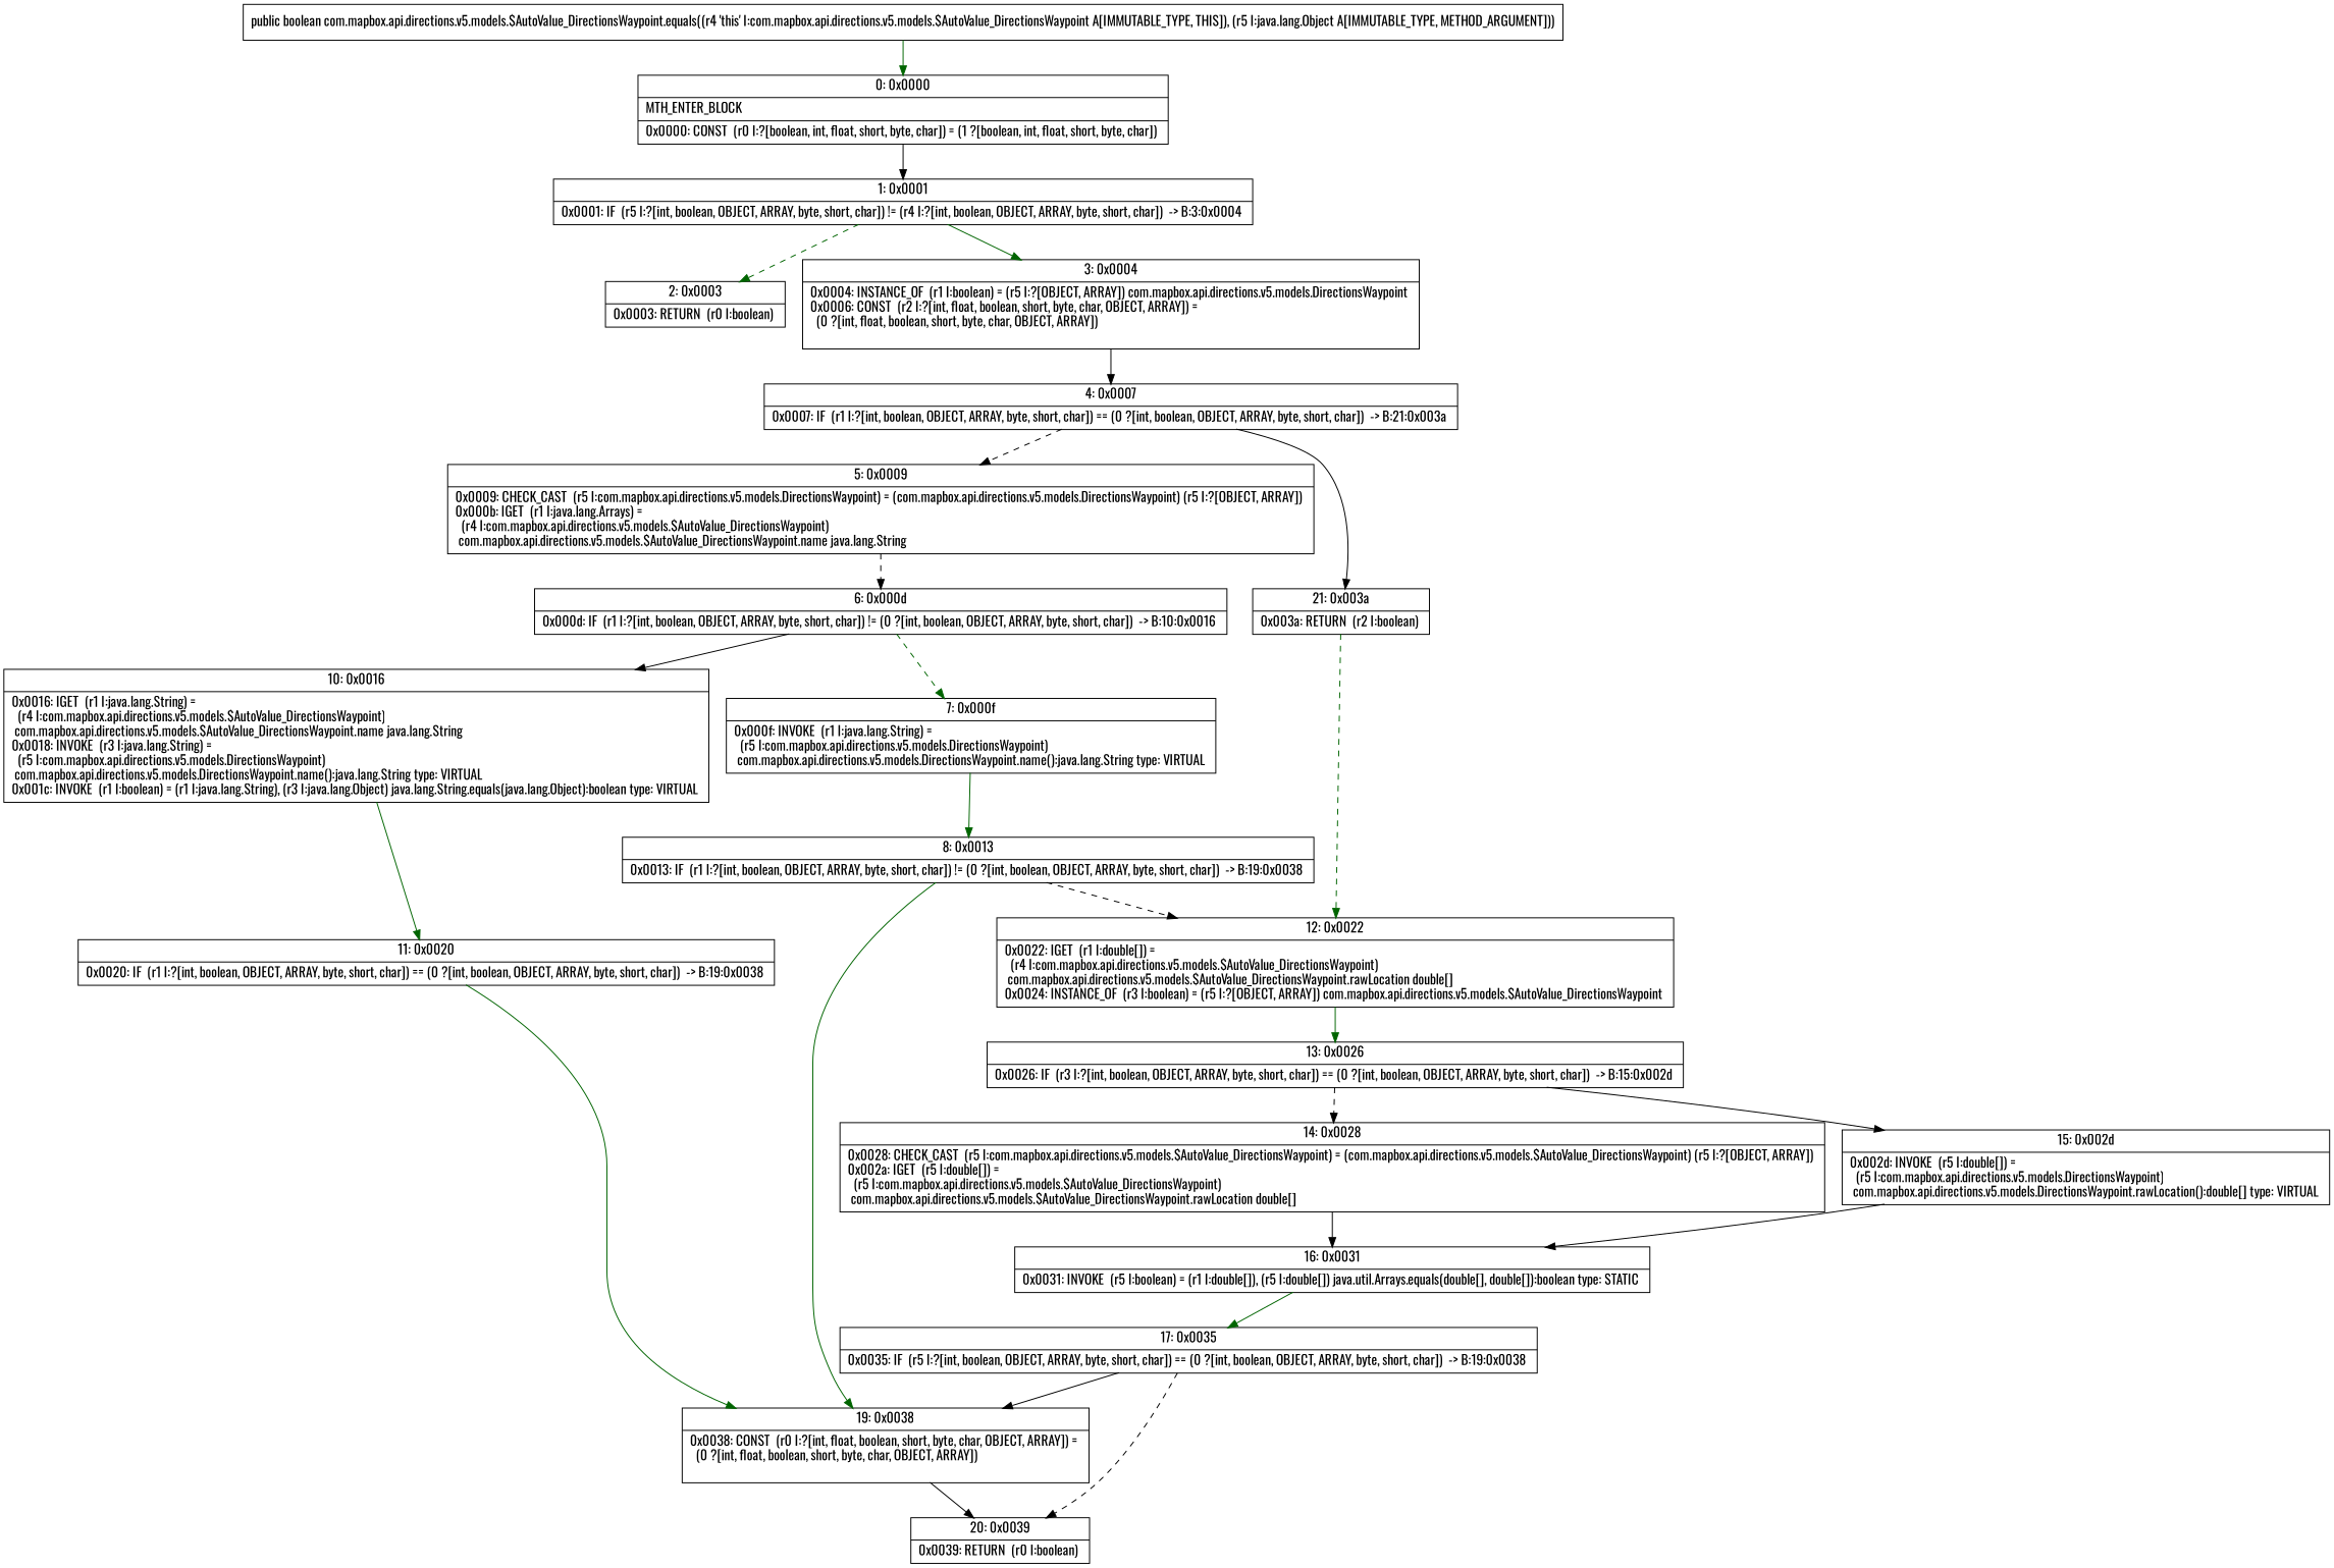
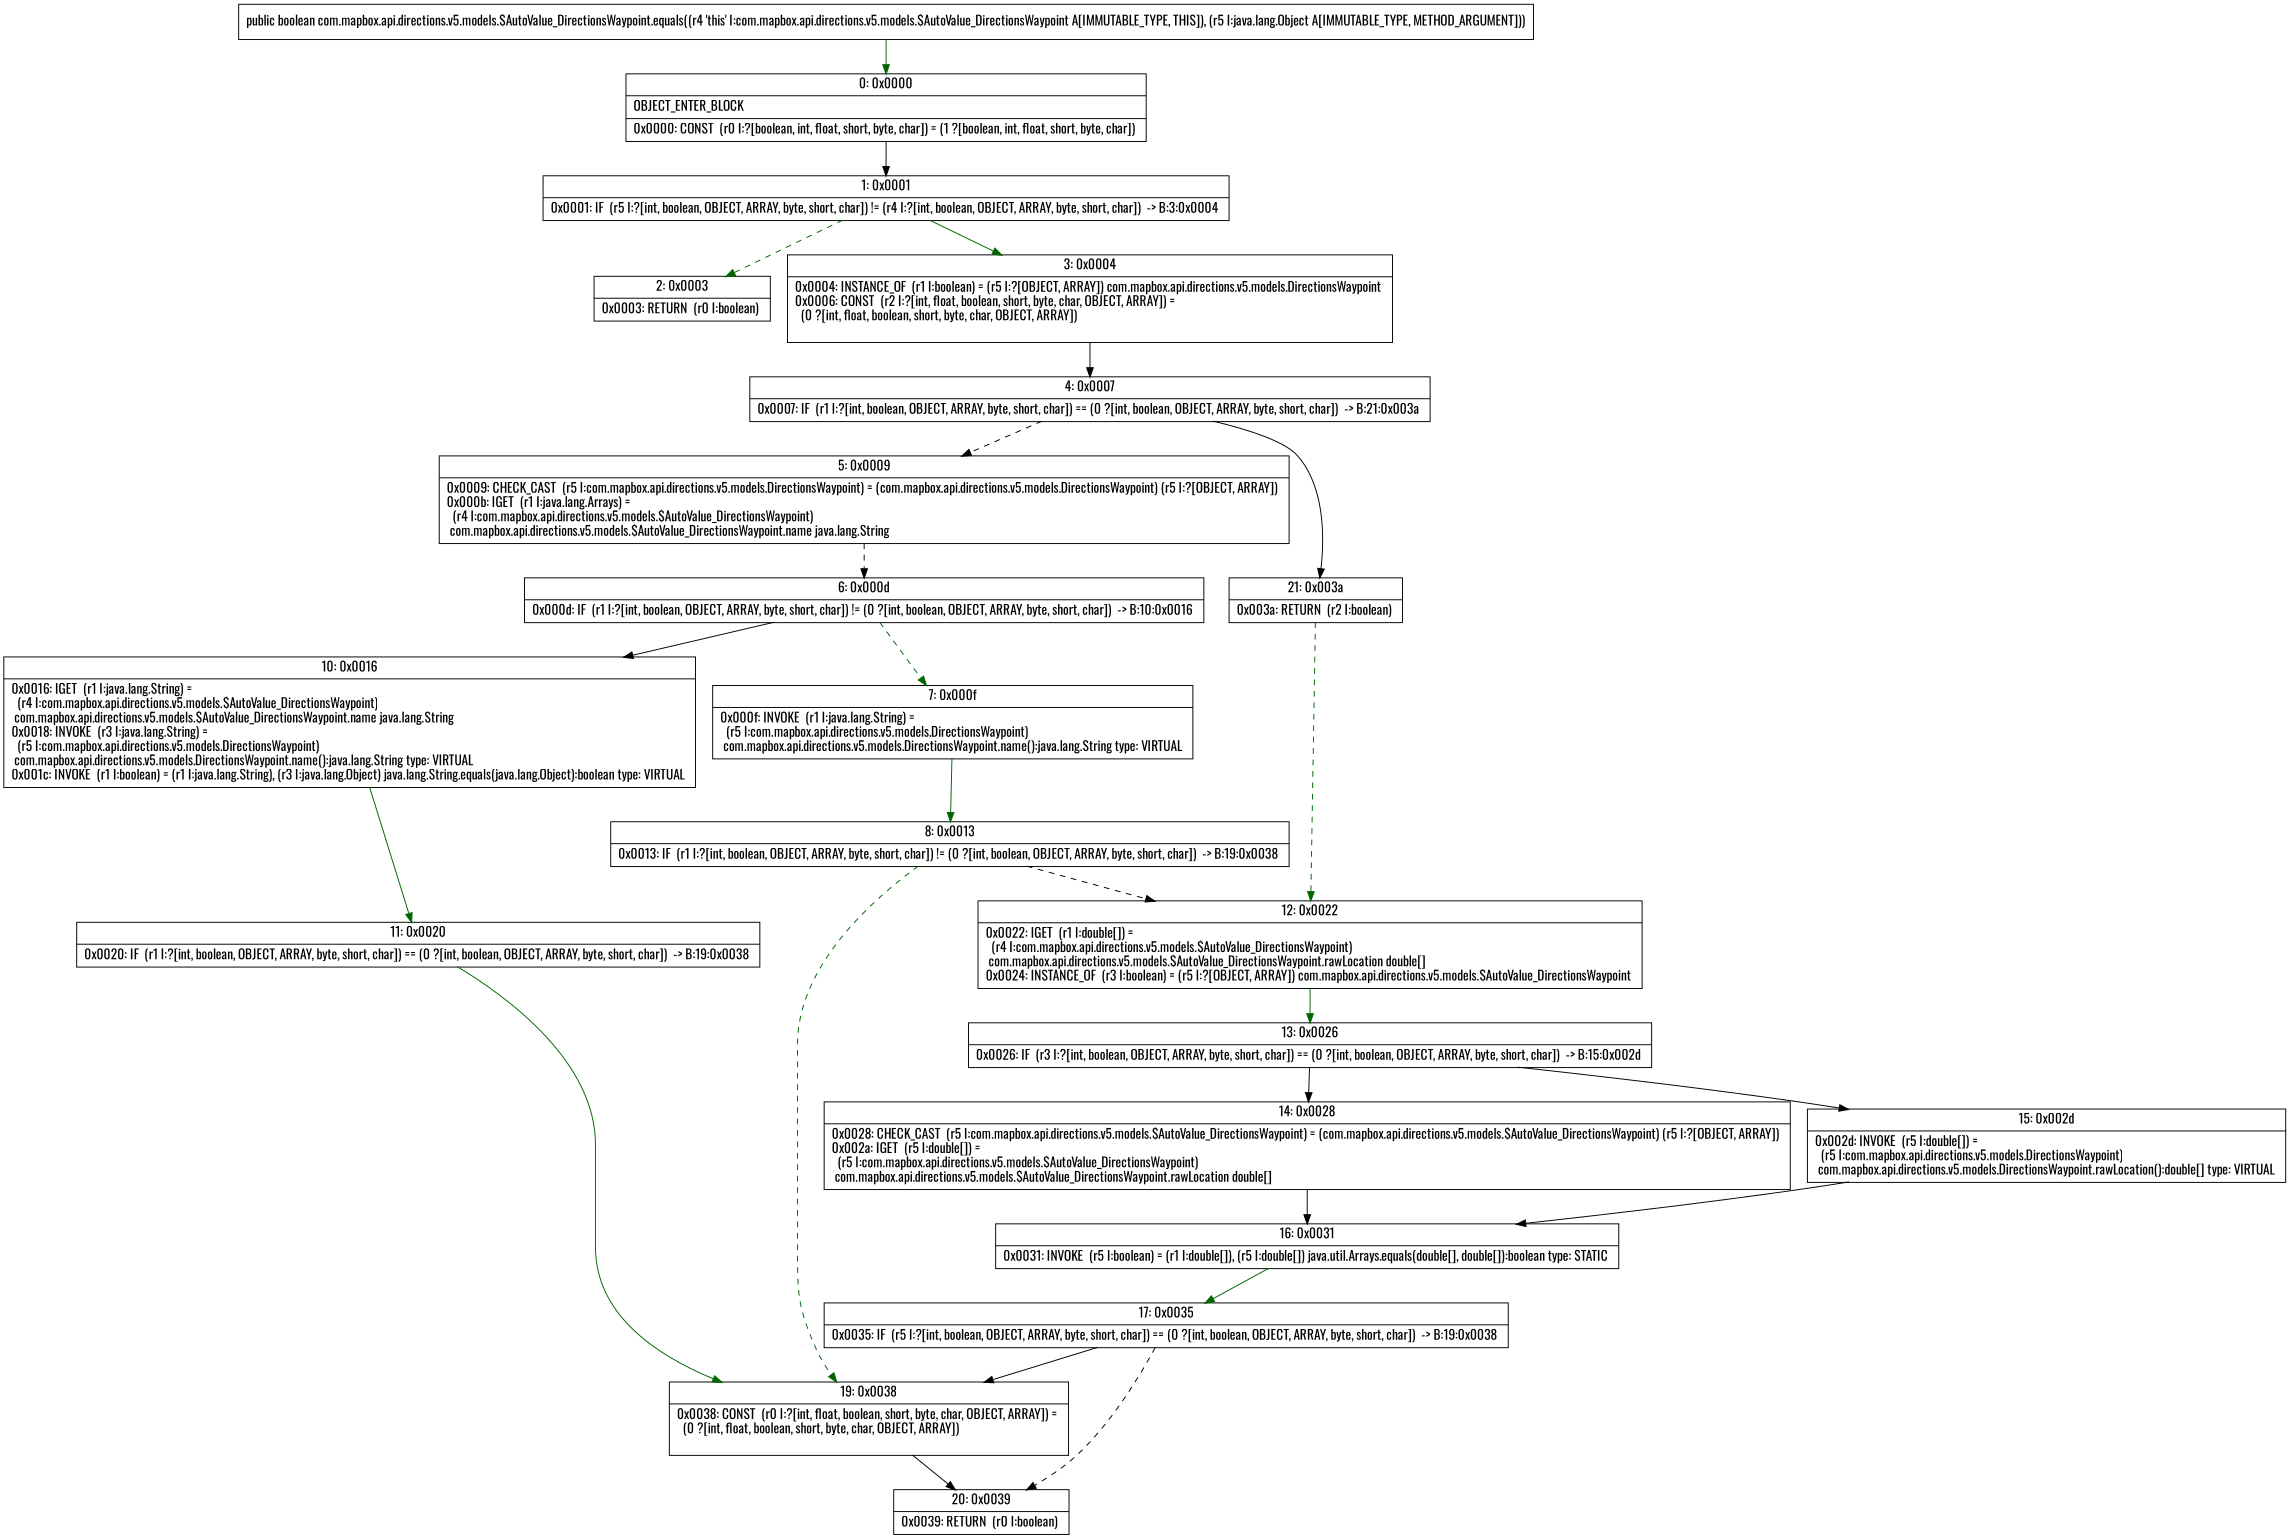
  digraph {
    fontname=Oswald
    node [fontname=Oswald shape=record]
    edge [color=black fontname=Oswald]
-   n1 [label="{0\:\ 0x0000|MTH_ENTER_BLOCK\l|0x0000: CONST  (r0 I:?[boolean, int, float, short, byte, char]) = (1 ?[boolean, int, float, short, byte, char]) \l}"]
+   n1 [label="{0\:\ 0x0000|OBJECT_ENTER_BLOCK\l|0x0000: CONST  (r0 I:?[boolean, int, float, short, byte, char]) = (1 ?[boolean, int, float, short, byte, char]) \l}"]
    n2 [label="{1\:\ 0x0001|0x0001: IF  (r5 I:?[int, boolean, OBJECT, ARRAY, byte, short, char]) != (r4 I:?[int, boolean, OBJECT, ARRAY, byte, short, char])  \-\> B:3:0x0004 \l}"]
    n3 [label="{2\:\ 0x0003|0x0003: RETURN  (r0 I:boolean) \l}"]
    n4 [label="{3\:\ 0x0004|0x0004: INSTANCE_OF  (r1 I:boolean) = (r5 I:?[OBJECT, ARRAY]) com.mapbox.api.directions.v5.models.DirectionsWaypoint \l0x0006: CONST  (r2 I:?[int, float, boolean, short, byte, char, OBJECT, ARRAY]) = \l  (0 ?[int, float, boolean, short, byte, char, OBJECT, ARRAY])\l \l}"]
    n5 [label="{4\:\ 0x0007|0x0007: IF  (r1 I:?[int, boolean, OBJECT, ARRAY, byte, short, char]) == (0 ?[int, boolean, OBJECT, ARRAY, byte, short, char])  \-\> B:21:0x003a \l}"]
    n6 [label="{5\:\ 0x0009|0x0009: CHECK_CAST  (r5 I:com.mapbox.api.directions.v5.models.DirectionsWaypoint) = (com.mapbox.api.directions.v5.models.DirectionsWaypoint) (r5 I:?[OBJECT, ARRAY]) \l0x000b: IGET  (r1 I:java.lang.Arrays) = \l  (r4 I:com.mapbox.api.directions.v5.models.$AutoValue_DirectionsWaypoint)\l com.mapbox.api.directions.v5.models.$AutoValue_DirectionsWaypoint.name java.lang.String \l}"]
    n7 [label="{21\:\ 0x003a|0x003a: RETURN  (r2 I:boolean) \l}"]
    n8 [label="{6\:\ 0x000d|0x000d: IF  (r1 I:?[int, boolean, OBJECT, ARRAY, byte, short, char]) != (0 ?[int, boolean, OBJECT, ARRAY, byte, short, char])  \-\> B:10:0x0016 \l}"]
    n9 [label="{12\:\ 0x0022|0x0022: IGET  (r1 I:double[]) = \l  (r4 I:com.mapbox.api.directions.v5.models.$AutoValue_DirectionsWaypoint)\l com.mapbox.api.directions.v5.models.$AutoValue_DirectionsWaypoint.rawLocation double[] \l0x0024: INSTANCE_OF  (r3 I:boolean) = (r5 I:?[OBJECT, ARRAY]) com.mapbox.api.directions.v5.models.$AutoValue_DirectionsWaypoint \l}"]
    n10 [label="{7\:\ 0x000f|0x000f: INVOKE  (r1 I:java.lang.String) = \l  (r5 I:com.mapbox.api.directions.v5.models.DirectionsWaypoint)\l com.mapbox.api.directions.v5.models.DirectionsWaypoint.name():java.lang.String type: VIRTUAL \l}"]
    n11 [label="{10\:\ 0x0016|0x0016: IGET  (r1 I:java.lang.String) = \l  (r4 I:com.mapbox.api.directions.v5.models.$AutoValue_DirectionsWaypoint)\l com.mapbox.api.directions.v5.models.$AutoValue_DirectionsWaypoint.name java.lang.String \l0x0018: INVOKE  (r3 I:java.lang.String) = \l  (r5 I:com.mapbox.api.directions.v5.models.DirectionsWaypoint)\l com.mapbox.api.directions.v5.models.DirectionsWaypoint.name():java.lang.String type: VIRTUAL \l0x001c: INVOKE  (r1 I:boolean) = (r1 I:java.lang.String), (r3 I:java.lang.Object) java.lang.String.equals(java.lang.Object):boolean type: VIRTUAL \l}"]
    n12 [label="{8\:\ 0x0013|0x0013: IF  (r1 I:?[int, boolean, OBJECT, ARRAY, byte, short, char]) != (0 ?[int, boolean, OBJECT, ARRAY, byte, short, char])  \-\> B:19:0x0038 \l}"]
    n13 [label="{11\:\ 0x0020|0x0020: IF  (r1 I:?[int, boolean, OBJECT, ARRAY, byte, short, char]) == (0 ?[int, boolean, OBJECT, ARRAY, byte, short, char])  \-\> B:19:0x0038 \l}"]
    n14 [label="{19\:\ 0x0038|0x0038: CONST  (r0 I:?[int, float, boolean, short, byte, char, OBJECT, ARRAY]) = \l  (0 ?[int, float, boolean, short, byte, char, OBJECT, ARRAY])\l \l}"]
    n15 [label="{13\:\ 0x0026|0x0026: IF  (r3 I:?[int, boolean, OBJECT, ARRAY, byte, short, char]) == (0 ?[int, boolean, OBJECT, ARRAY, byte, short, char])  \-\> B:15:0x002d \l}"]
    n16 [label="{20\:\ 0x0039|0x0039: RETURN  (r0 I:boolean) \l}"]
    n17 [label="{14\:\ 0x0028|0x0028: CHECK_CAST  (r5 I:com.mapbox.api.directions.v5.models.$AutoValue_DirectionsWaypoint) = (com.mapbox.api.directions.v5.models.$AutoValue_DirectionsWaypoint) (r5 I:?[OBJECT, ARRAY]) \l0x002a: IGET  (r5 I:double[]) = \l  (r5 I:com.mapbox.api.directions.v5.models.$AutoValue_DirectionsWaypoint)\l com.mapbox.api.directions.v5.models.$AutoValue_DirectionsWaypoint.rawLocation double[] \l}"]
    n18 [label="{15\:\ 0x002d|0x002d: INVOKE  (r5 I:double[]) = \l  (r5 I:com.mapbox.api.directions.v5.models.DirectionsWaypoint)\l com.mapbox.api.directions.v5.models.DirectionsWaypoint.rawLocation():double[] type: VIRTUAL \l}"]
    n19 [label="{16\:\ 0x0031|0x0031: INVOKE  (r5 I:boolean) = (r1 I:double[]), (r5 I:double[]) java.util.Arrays.equals(double[], double[]):boolean type: STATIC \l}"]
    n20 [label="{17\:\ 0x0035|0x0035: IF  (r5 I:?[int, boolean, OBJECT, ARRAY, byte, short, char]) == (0 ?[int, boolean, OBJECT, ARRAY, byte, short, char])  \-\> B:19:0x0038 \l}"]
    n21 [label="{public boolean com.mapbox.api.directions.v5.models.$AutoValue_DirectionsWaypoint.equals((r4 'this' I:com.mapbox.api.directions.v5.models.$AutoValue_DirectionsWaypoint A[IMMUTABLE_TYPE, THIS]), (r5 I:java.lang.Object A[IMMUTABLE_TYPE, METHOD_ARGUMENT])) }"]
    n1 -> n2
    n2 -> n3 [color=darkgreen style=dashed]
    n2 -> n4 [color=darkgreen]
    n4 -> n5
    n5 -> n6 [style=dashed]
    n5 -> n7
    n6 -> n8 [style=dashed]
    n7 -> n9 [color=darkgreen style=dashed]
    n8 -> n10 [color=darkgreen style=dashed]
    n8 -> n11
    n9 -> n15 [color=darkgreen]
    n10 -> n12 [color=darkgreen]
    n11 -> n13 [color=darkgreen]
    n12 -> n9 [style=dashed]
-   n12 -> n14 [color=darkgreen]
+   n12 -> n14 [color=darkgreen style=dashed]
    n13 -> n14 [color=darkgreen]
    n14 -> n16
-   n15 -> n17 [style=dashed]
+   n15 -> n17 [style=solid]
    n15 -> n18
    n17 -> n19
    n18 -> n19
    n19 -> n20 [color=darkgreen]
    n20 -> n14
    n20 -> n16 [style=dashed]
    n21 -> n1 [color=darkgreen]
  }
